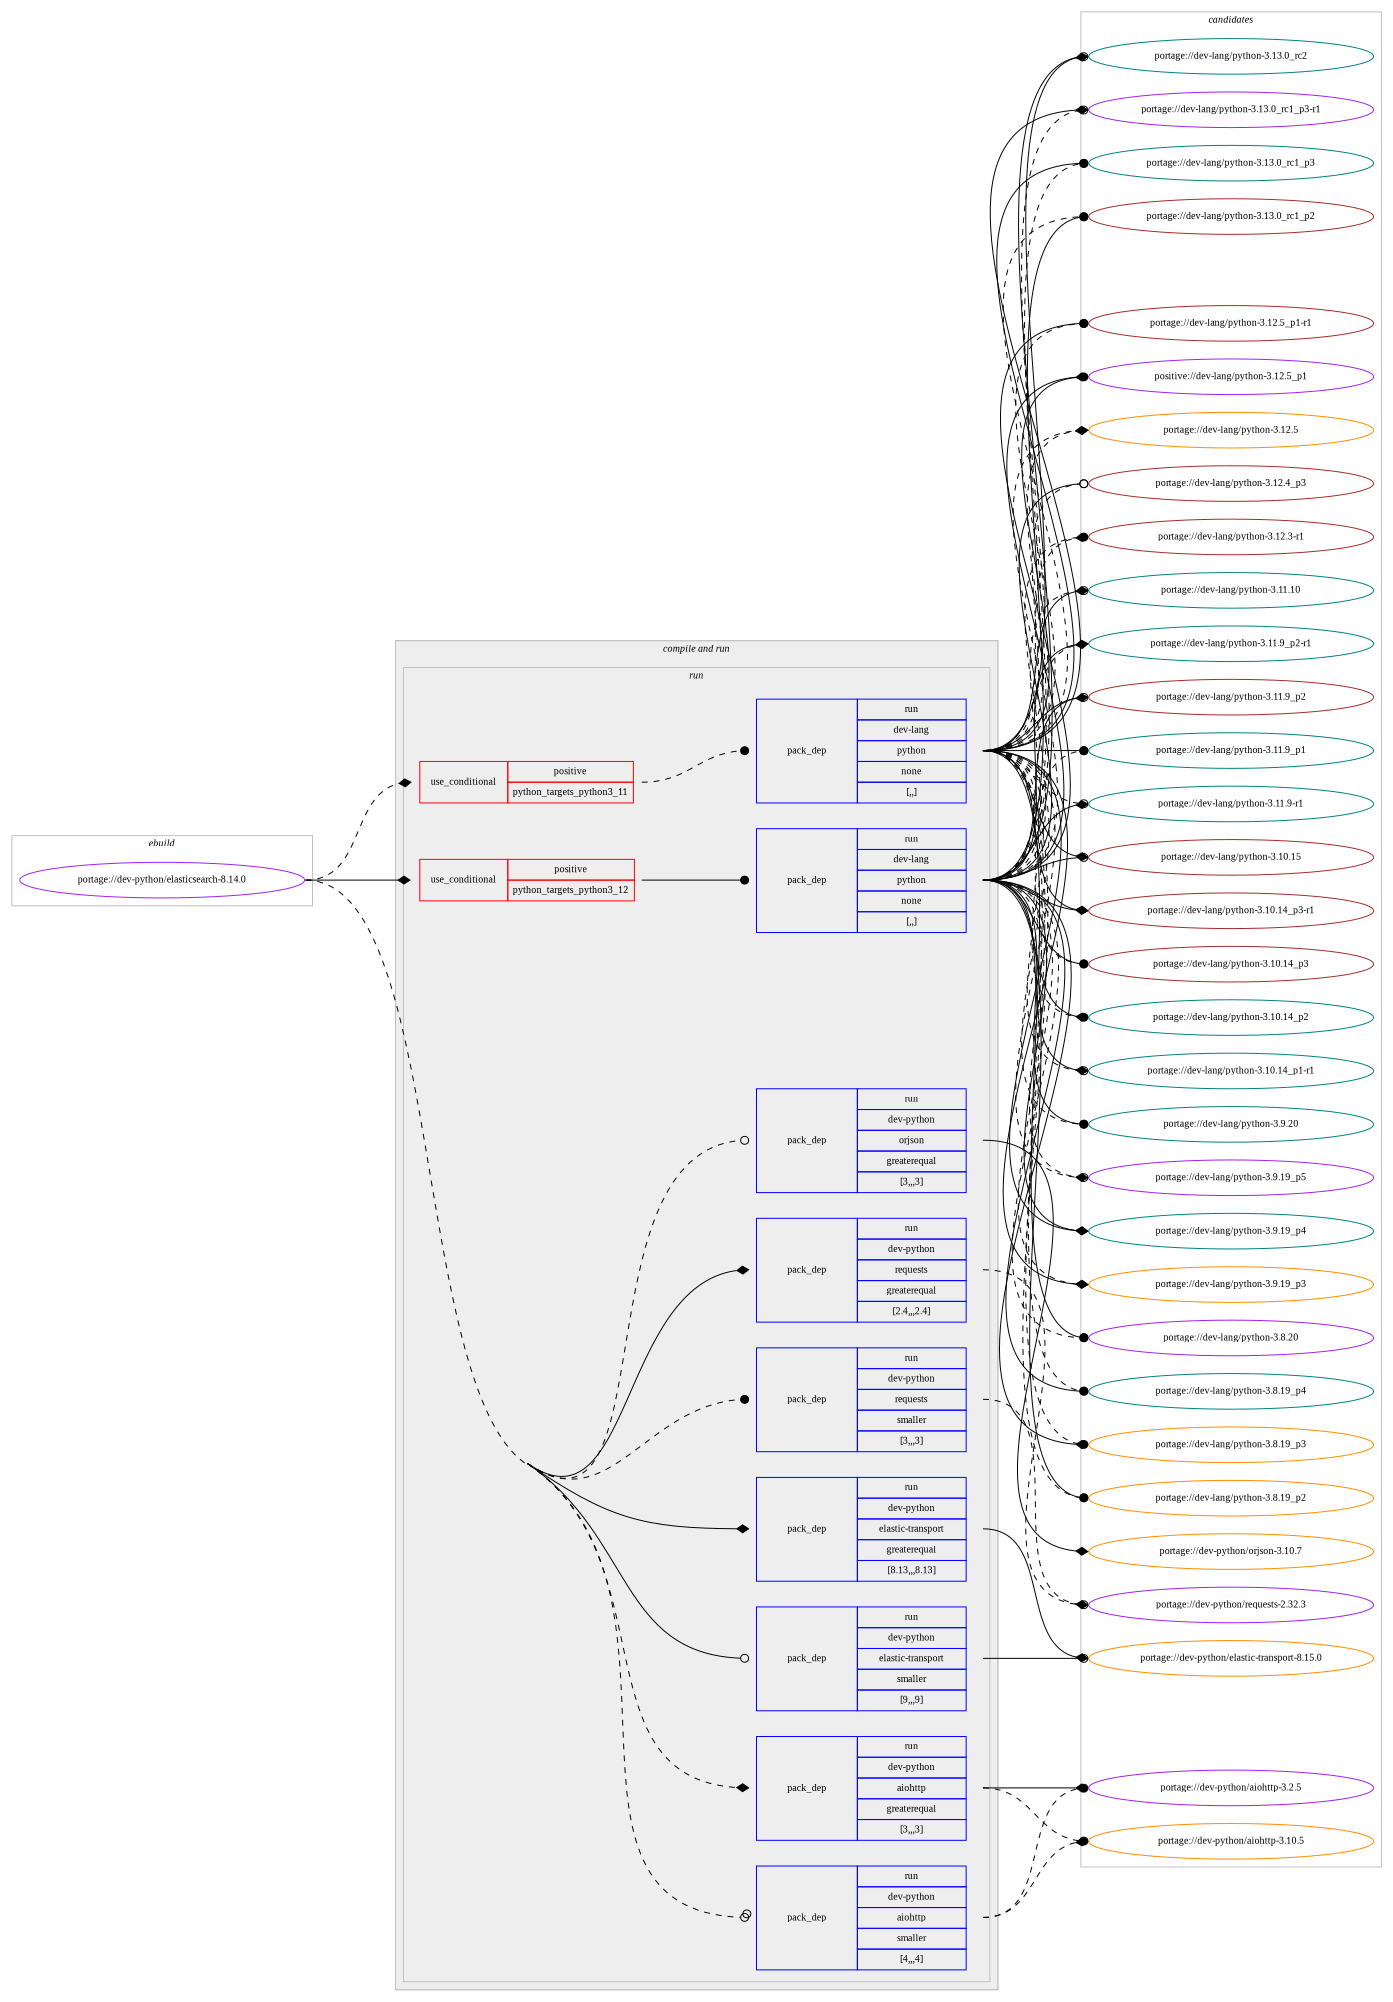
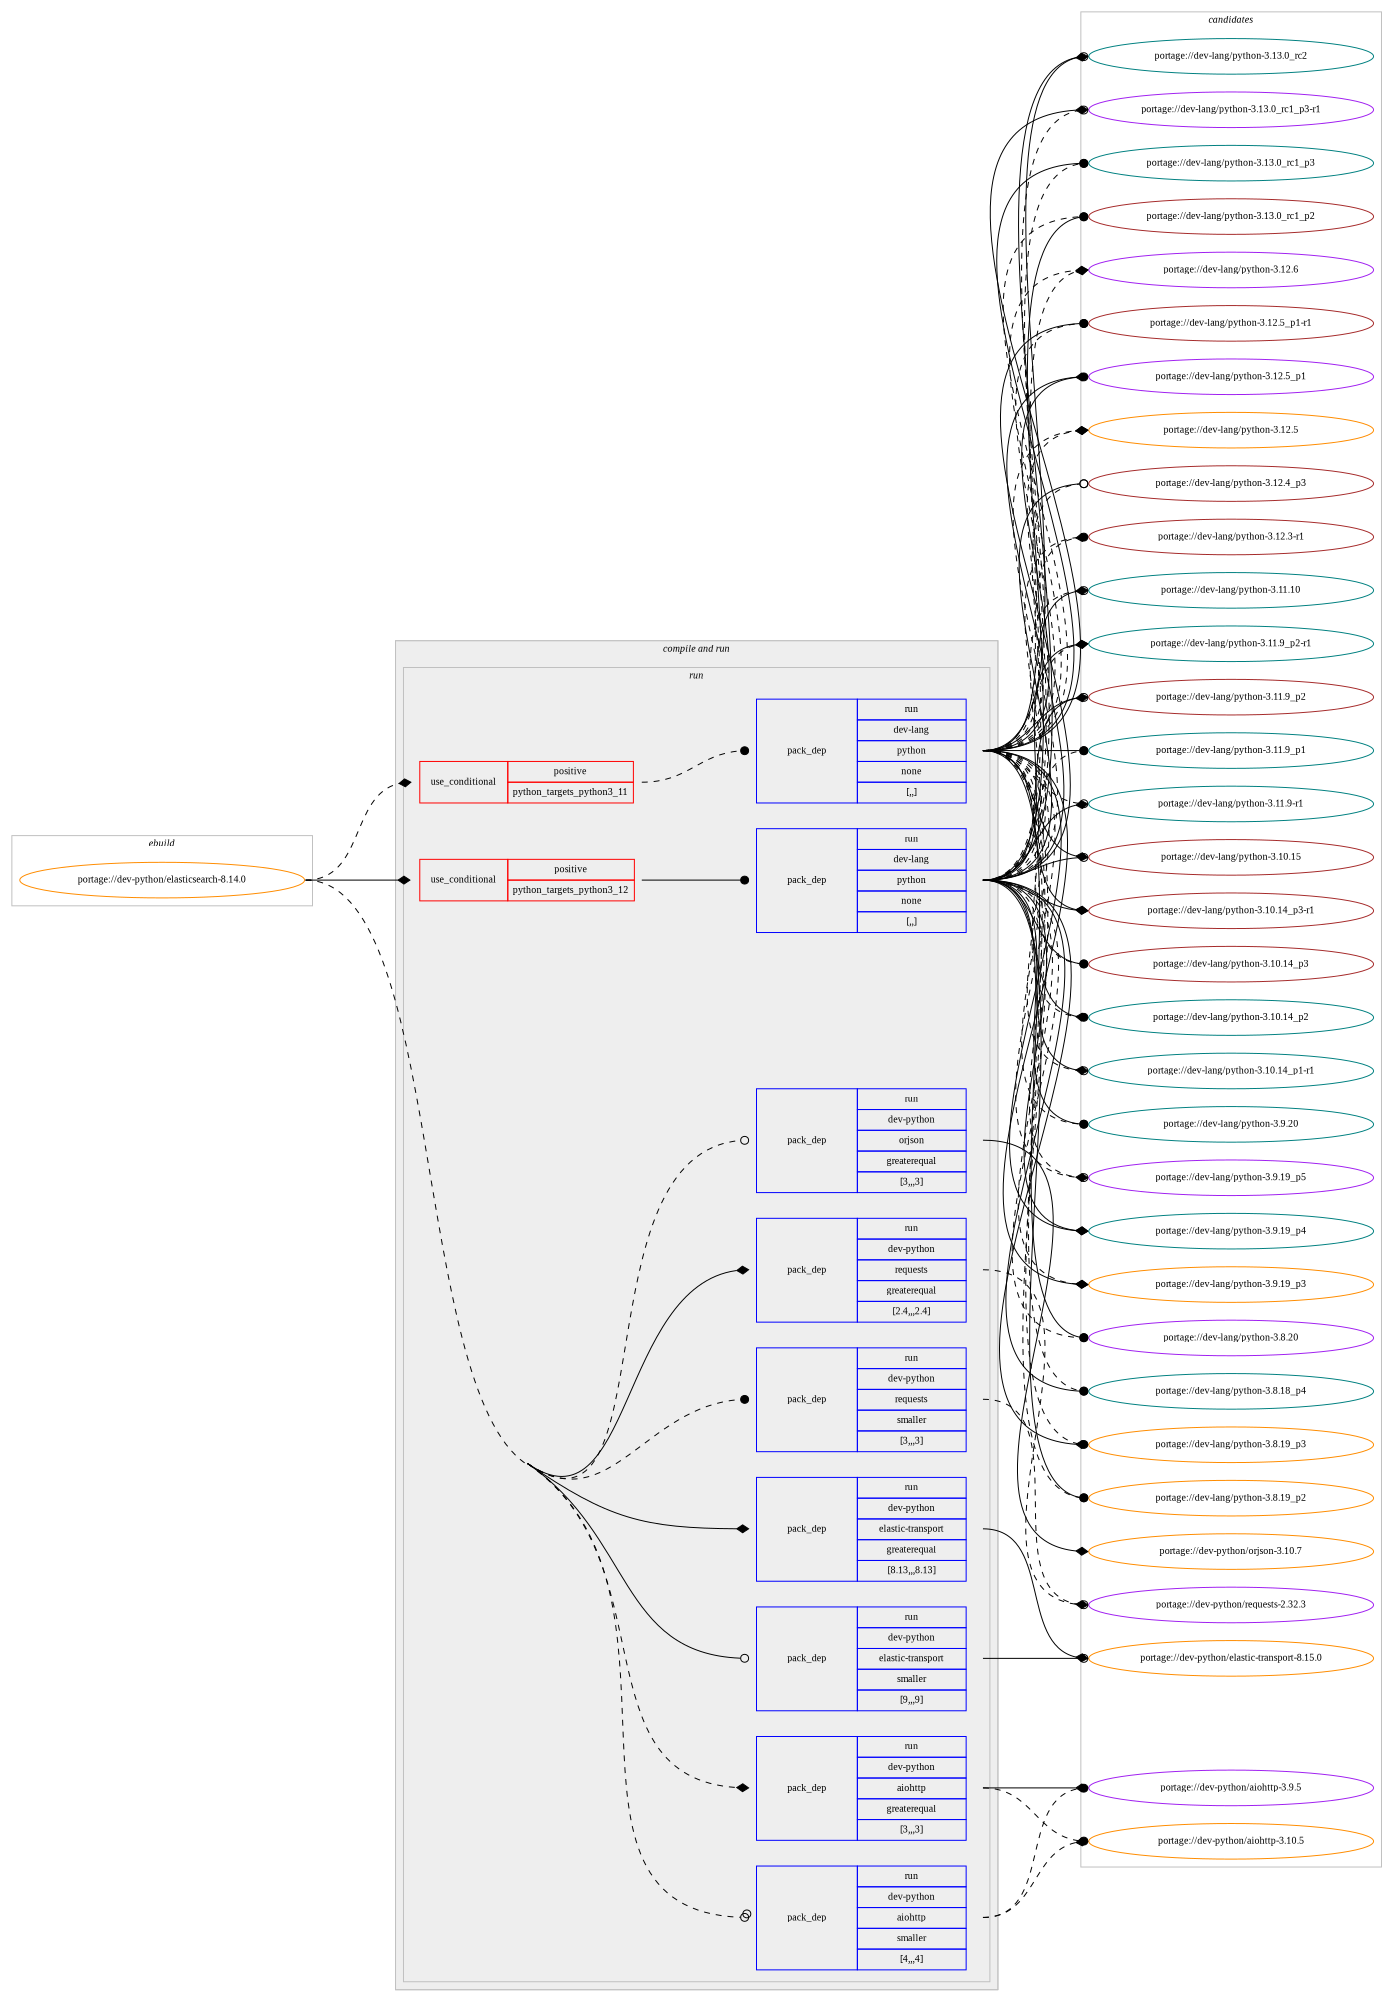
  digraph {
    compound=true
    concentrate=true
    fontname="Liberation Serif"
    fontsize=10
    newrank=true
    rankdir=LR
    ranksep=1.5
    node [color=teal fontname="Liberation Serif" fontsize=10]
    edge [arrowhead=diamond fontname="Liberation Serif" headport=w style=solid tailport=e weight=100]
-   n1 [color=purple label="portage://dev-python/elasticsearch-8.14.0" width=4]
+   n1 [color=darkorange label="portage://dev-python/elasticsearch-8.14.0" width=4]
    n2 [color=blue label=<<TABLE BORDER="0" CELLBORDER="1" CELLSPACING="0" CELLPADDING="4" WIDTH="220"><TR><TD ROWSPAN="6" CELLPADDING="30">pack_dep</TD></TR><TR><TD WIDTH="110">run</TD></TR><TR><TD>dev-lang</TD></TR><TR><TD>python</TD></TR><TR><TD>none</TD></TR><TR><TD>[,,]</TD></TR></TABLE>> shape=none]
    n3 [color=red label=<<TABLE BORDER="0" CELLBORDER="1" CELLSPACING="0" CELLPADDING="4"><TR><TD ROWSPAN="3" CELLPADDING="10">use_conditional</TD></TR><TR><TD>positive</TD></TR><TR><TD>python_targets_python3_11</TD></TR></TABLE>> shape=none]
    n4 [color=blue label=<<TABLE BORDER="0" CELLBORDER="1" CELLSPACING="0" CELLPADDING="4" WIDTH="220"><TR><TD ROWSPAN="6" CELLPADDING="30">pack_dep</TD></TR><TR><TD WIDTH="110">run</TD></TR><TR><TD>dev-lang</TD></TR><TR><TD>python</TD></TR><TR><TD>none</TD></TR><TR><TD>[,,]</TD></TR></TABLE>> shape=none]
    n5 [color=red label=<<TABLE BORDER="0" CELLBORDER="1" CELLSPACING="0" CELLPADDING="4"><TR><TD ROWSPAN="3" CELLPADDING="10">use_conditional</TD></TR><TR><TD>positive</TD></TR><TR><TD>python_targets_python3_12</TD></TR></TABLE>> shape=none]
    n6 [color=blue label=<<TABLE BORDER="0" CELLBORDER="1" CELLSPACING="0" CELLPADDING="4" WIDTH="220"><TR><TD ROWSPAN="6" CELLPADDING="30">pack_dep</TD></TR><TR><TD WIDTH="110">run</TD></TR><TR><TD>dev-python</TD></TR><TR><TD>aiohttp</TD></TR><TR><TD>greaterequal</TD></TR><TR><TD>[3,,,3]</TD></TR></TABLE>> shape=none]
    n7 [color=blue label=<<TABLE BORDER="0" CELLBORDER="1" CELLSPACING="0" CELLPADDING="4" WIDTH="220"><TR><TD ROWSPAN="6" CELLPADDING="30">pack_dep</TD></TR><TR><TD WIDTH="110">run</TD></TR><TR><TD>dev-python</TD></TR><TR><TD>aiohttp</TD></TR><TR><TD>smaller</TD></TR><TR><TD>[4,,,4]</TD></TR></TABLE>> shape=none]
    n8 [color=blue label=<<TABLE BORDER="0" CELLBORDER="1" CELLSPACING="0" CELLPADDING="4" WIDTH="220"><TR><TD ROWSPAN="6" CELLPADDING="30">pack_dep</TD></TR><TR><TD WIDTH="110">run</TD></TR><TR><TD>dev-python</TD></TR><TR><TD>elastic-transport</TD></TR><TR><TD>greaterequal</TD></TR><TR><TD>[8.13,,,8.13]</TD></TR></TABLE>> shape=none]
    n9 [color=blue label=<<TABLE BORDER="0" CELLBORDER="1" CELLSPACING="0" CELLPADDING="4" WIDTH="220"><TR><TD ROWSPAN="6" CELLPADDING="30">pack_dep</TD></TR><TR><TD WIDTH="110">run</TD></TR><TR><TD>dev-python</TD></TR><TR><TD>elastic-transport</TD></TR><TR><TD>smaller</TD></TR><TR><TD>[9,,,9]</TD></TR></TABLE>> shape=none]
    n10 [color=blue label=<<TABLE BORDER="0" CELLBORDER="1" CELLSPACING="0" CELLPADDING="4" WIDTH="220"><TR><TD ROWSPAN="6" CELLPADDING="30">pack_dep</TD></TR><TR><TD WIDTH="110">run</TD></TR><TR><TD>dev-python</TD></TR><TR><TD>orjson</TD></TR><TR><TD>greaterequal</TD></TR><TR><TD>[3,,,3]</TD></TR></TABLE>> shape=none]
    n11 [color=blue label=<<TABLE BORDER="0" CELLBORDER="1" CELLSPACING="0" CELLPADDING="4" WIDTH="220"><TR><TD ROWSPAN="6" CELLPADDING="30">pack_dep</TD></TR><TR><TD WIDTH="110">run</TD></TR><TR><TD>dev-python</TD></TR><TR><TD>requests</TD></TR><TR><TD>greaterequal</TD></TR><TR><TD>[2.4,,,2.4]</TD></TR></TABLE>> shape=none]
    n12 [color=blue label=<<TABLE BORDER="0" CELLBORDER="1" CELLSPACING="0" CELLPADDING="4" WIDTH="220"><TR><TD ROWSPAN="6" CELLPADDING="30">pack_dep</TD></TR><TR><TD WIDTH="110">run</TD></TR><TR><TD>dev-python</TD></TR><TR><TD>requests</TD></TR><TR><TD>smaller</TD></TR><TR><TD>[3,,,3]</TD></TR></TABLE>> shape=none]
    n13 [label="portage://dev-lang/python-3.13.0_rc2" width=4]
    n14 [color=purple label="portage://dev-lang/python-3.13.0_rc1_p3-r1" width=4]
    n15 [label="portage://dev-lang/python-3.13.0_rc1_p3" width=4]
    n16 [color=brown label="portage://dev-lang/python-3.13.0_rc1_p2" width=4]
+   n17 [color=purple label="portage://dev-lang/python-3.12.6" width=4]
    n18 [color=brown label="portage://dev-lang/python-3.12.5_p1-r1" width=4]
-   n19 [color=purple label="positive://dev-lang/python-3.12.5_p1" width=4]
+   n19 [color=purple label="portage://dev-lang/python-3.12.5_p1" width=4]
    n20 [color=darkorange label="portage://dev-lang/python-3.12.5" width=4]
    n21 [color=brown label="portage://dev-lang/python-3.12.4_p3" width=4]
    n22 [color=brown label="portage://dev-lang/python-3.12.3-r1" width=4]
    n23 [label="portage://dev-lang/python-3.11.10" width=4]
    n24 [label="portage://dev-lang/python-3.11.9_p2-r1" width=4]
    n25 [color=brown label="portage://dev-lang/python-3.11.9_p2" width=4]
    n26 [label="portage://dev-lang/python-3.11.9_p1" width=4]
    n27 [label="portage://dev-lang/python-3.11.9-r1" width=4]
    n28 [color=brown label="portage://dev-lang/python-3.10.15" width=4]
    n29 [color=brown label="portage://dev-lang/python-3.10.14_p3-r1" width=4]
    n30 [color=brown label="portage://dev-lang/python-3.10.14_p3" width=4]
    n31 [label="portage://dev-lang/python-3.10.14_p2" width=4]
    n32 [label="portage://dev-lang/python-3.10.14_p1-r1" width=4]
    n33 [label="portage://dev-lang/python-3.9.20" width=4]
    n34 [color=purple label="portage://dev-lang/python-3.9.19_p5" width=4]
    n35 [label="portage://dev-lang/python-3.9.19_p4" width=4]
    n36 [color=darkorange label="portage://dev-lang/python-3.9.19_p3" width=4]
    n37 [color=purple label="portage://dev-lang/python-3.8.20" width=4]
-   n38 [label="portage://dev-lang/python-3.8.19_p4" width=4]
+   n38 [label="portage://dev-lang/python-3.8.18_p4" width=4]
    n39 [color=darkorange label="portage://dev-lang/python-3.8.19_p3" width=4]
    n40 [color=darkorange label="portage://dev-lang/python-3.8.19_p2" width=4]
    n41 [color=darkorange label="portage://dev-python/aiohttp-3.10.5" width=4]
-   n42 [color=purple label="portage://dev-python/aiohttp-3.2.5" width=4]
+   n42 [color=purple label="portage://dev-python/aiohttp-3.9.5" width=4]
    n43 [color=darkorange label="portage://dev-python/elastic-transport-8.15.0" width=4]
    n44 [color=darkorange label="portage://dev-python/orjson-3.10.7" width=4]
    n45 [color=purple label="portage://dev-python/requests-2.32.3" width=4]
    subgraph cluster_1 {
      color=gray
      label=<<i>ebuild</i>>
      n1
    }
    subgraph cluster_2 {
      color=gray
      label=<<i>dependencies</i>>
      subgraph cluster_3 {
        color=gray
        fillcolor="#eeeeee"
        label=<<i>compile</i>>
        style=filled
      }
      subgraph cluster_4 {
        color=gray
        fillcolor="#eeeeee"
        label=<<i>compile and run</i>>
        style=filled
      }
      subgraph cluster_5 {
        color=gray
        fillcolor="#eeeeee"
        label=<<i>run</i>>
        style=filled
        subgraph sub_6 {
          color=gray
          fillcolor="#eeeeee"
          label=<<i>run</i>>
          style=filled
          n3
          subgraph sub_7 {
            color=gray
            fillcolor="#eeeeee"
            label=<<i>run</i>>
            style=filled
            n2
          }
        }
        subgraph sub_8 {
          color=gray
          fillcolor="#eeeeee"
          label=<<i>run</i>>
          style=filled
          n5
          subgraph sub_9 {
            color=gray
            fillcolor="#eeeeee"
            label=<<i>run</i>>
            style=filled
            n4
          }
        }
        subgraph sub_10 {
          color=gray
          fillcolor="#eeeeee"
          label=<<i>run</i>>
          style=filled
          n6
        }
        subgraph sub_11 {
          color=gray
          fillcolor="#eeeeee"
          label=<<i>run</i>>
          style=filled
          n7
        }
        subgraph sub_12 {
          color=gray
          fillcolor="#eeeeee"
          label=<<i>run</i>>
          style=filled
          n8
        }
        subgraph sub_13 {
          color=gray
          fillcolor="#eeeeee"
          label=<<i>run</i>>
          style=filled
          n9
        }
        subgraph sub_14 {
          color=gray
          fillcolor="#eeeeee"
          label=<<i>run</i>>
          style=filled
          n10
        }
        subgraph sub_15 {
          color=gray
          fillcolor="#eeeeee"
          label=<<i>run</i>>
          style=filled
          n11
        }
        subgraph sub_16 {
          color=gray
          fillcolor="#eeeeee"
          label=<<i>run</i>>
          style=filled
          n12
        }
      }
    }
    subgraph cluster_17 {
      color=gray
      label=<<i>candidates</i>>
      rank=same
      subgraph sub_18 {
        color=black
        label=<<i>candidates</i>>
        nodesep=1
        rank=same
        n13
        n14
        n15
        n16
+       n17
        n18
        n19
        n20
        n21
        n22
        n23
        n24
        n25
        n26
        n27
        n28
        n29
        n30
        n31
        n32
        n33
        n34
        n35
        n36
        n37
        n38
        n39
        n40
      }
      subgraph sub_19 {
        color=black
        label=<<i>candidates</i>>
        nodesep=1
        rank=same
        n13
        n14
        n15
        n16
+       n17
        n18
        n19
        n20
        n21
        n22
        n23
        n24
        n25
        n26
        n27
        n28
        n29
        n30
        n31
        n32
        n33
        n34
        n35
        n36
        n37
        n38
        n39
        n40
      }
      subgraph sub_20 {
        color=black
        label=<<i>candidates</i>>
        nodesep=1
        rank=same
        n41
        n42
      }
      subgraph sub_21 {
        color=black
        label=<<i>candidates</i>>
        nodesep=1
        rank=same
        n41
        n42
      }
      subgraph sub_22 {
        color=black
        label=<<i>candidates</i>>
        nodesep=1
        rank=same
        n43
      }
      subgraph sub_23 {
        color=black
        label=<<i>candidates</i>>
        nodesep=1
        rank=same
        n43
      }
      subgraph sub_24 {
        color=black
        label=<<i>candidates</i>>
        nodesep=1
        rank=same
        n44
      }
      subgraph sub_25 {
        color=black
        label=<<i>candidates</i>>
        nodesep=1
        rank=same
        n45
      }
      subgraph sub_26 {
        color=black
        label=<<i>candidates</i>>
        nodesep=1
        rank=same
        n45
      }
    }
    n1 -> n3 [style=dashed weight=20]
    n1 -> n5 [weight=20]
    n1 -> n6 [style=dashed weight=20]
    n1 -> n7 [arrowhead=odot style=dashed weight=20]
    n1 -> n8 [weight=20]
    n1 -> n9 [arrowhead=odot weight=20]
    n1 -> n10 [arrowhead=odot style=dashed weight=20]
    n1 -> n11 [weight=20]
    n1 -> n12 [arrowhead=dot style=dashed weight=20]
    n2 -> n13
    n2 -> n14
    n2 -> n15 [arrowhead=dot]
    n2 -> n16 [arrowhead=dot style=dashed]
+   n2 -> n17 [style=dashed]
    n2 -> n18 [arrowhead=dot style=dashed]
    n2 -> n19 [arrowhead=dot]
    n2 -> n20 [style=dashed]
    n2 -> n21 [arrowhead=odot style=dashed]
    n2 -> n22 [style=dashed]
    n2 -> n23 [arrowhead=odot]
    n2 -> n24 [style=dashed]
    n2 -> n25 [arrowhead=odot]
    n2 -> n26 [arrowhead=dot]
    n2 -> n27 [arrowhead=odot style=dashed]
    n2 -> n28
    n2 -> n29
    n2 -> n30 [arrowhead=odot style=dashed]
    n2 -> n31 [style=dashed]
    n2 -> n32 [arrowhead=odot style=dashed]
    n2 -> n33 [arrowhead=odot style=dashed]
    n2 -> n34 [style=dashed]
    n2 -> n35
    n2 -> n36
    n2 -> n37 [arrowhead=dot]
    n2 -> n38 [arrowhead=odot style=dashed]
    n2 -> n39 [arrowhead=dot style=dashed]
    n2 -> n40 [arrowhead=dot style=dashed]
    n3 -> n2 [arrowhead=dot style=dashed weight=20]
    n4 -> n13 [arrowhead=odot]
    n4 -> n14 [arrowhead=odot style=dashed]
    n4 -> n15 [arrowhead=odot style=dashed]
    n4 -> n16 [arrowhead=odot]
+   n4 -> n17 [style=dashed]
    n4 -> n18 [arrowhead=dot]
    n4 -> n19
    n4 -> n20 [style=dashed]
    n4 -> n21 [arrowhead=odot]
    n4 -> n22 [arrowhead=dot style=dashed]
    n4 -> n23 [style=dashed]
    n4 -> n24
    n4 -> n25
    n4 -> n26 [arrowhead=odot style=dashed]
    n4 -> n27
    n4 -> n28 [arrowhead=odot]
    n4 -> n29
    n4 -> n30 [arrowhead=dot]
    n4 -> n31 [arrowhead=dot]
    n4 -> n32
    n4 -> n33 [arrowhead=dot]
    n4 -> n34 [arrowhead=odot style=dashed]
    n4 -> n35
    n4 -> n36 [style=dashed]
    n4 -> n37 [arrowhead=dot style=dashed]
    n4 -> n38 [arrowhead=dot]
    n4 -> n39
    n4 -> n40 [arrowhead=odot]
    n5 -> n4 [arrowhead=dot weight=20]
    n6 -> n41 [arrowhead=dot style=dashed]
    n6 -> n42
    n7 -> n41 [style=dashed]
    n7 -> n42 [arrowhead=dot style=dashed]
    n8 -> n43
    n9 -> n43 [arrowhead=odot]
    n10 -> n44
    n11 -> n45 [style=dashed]
    n12 -> n45 [arrowhead=odot style=dashed]
  }
